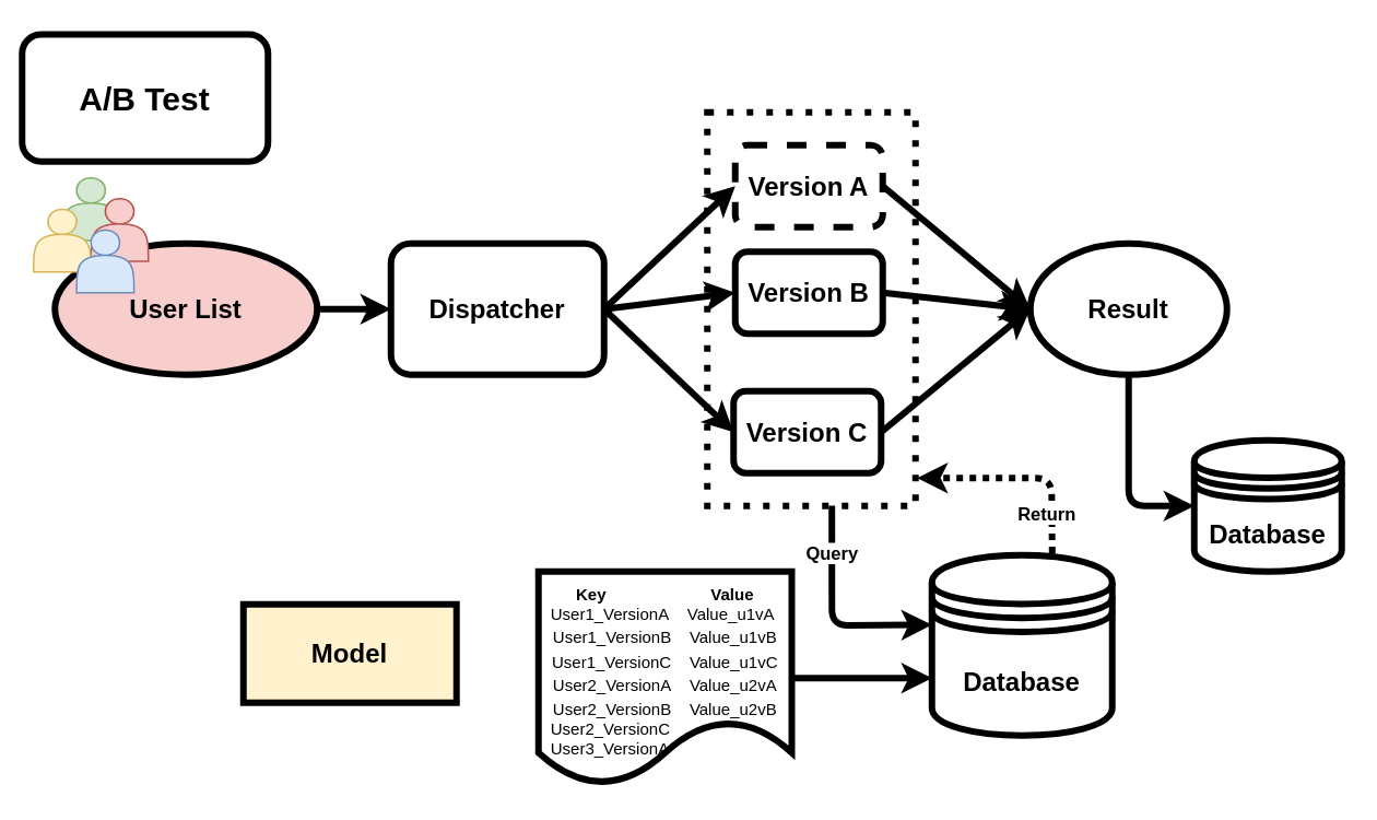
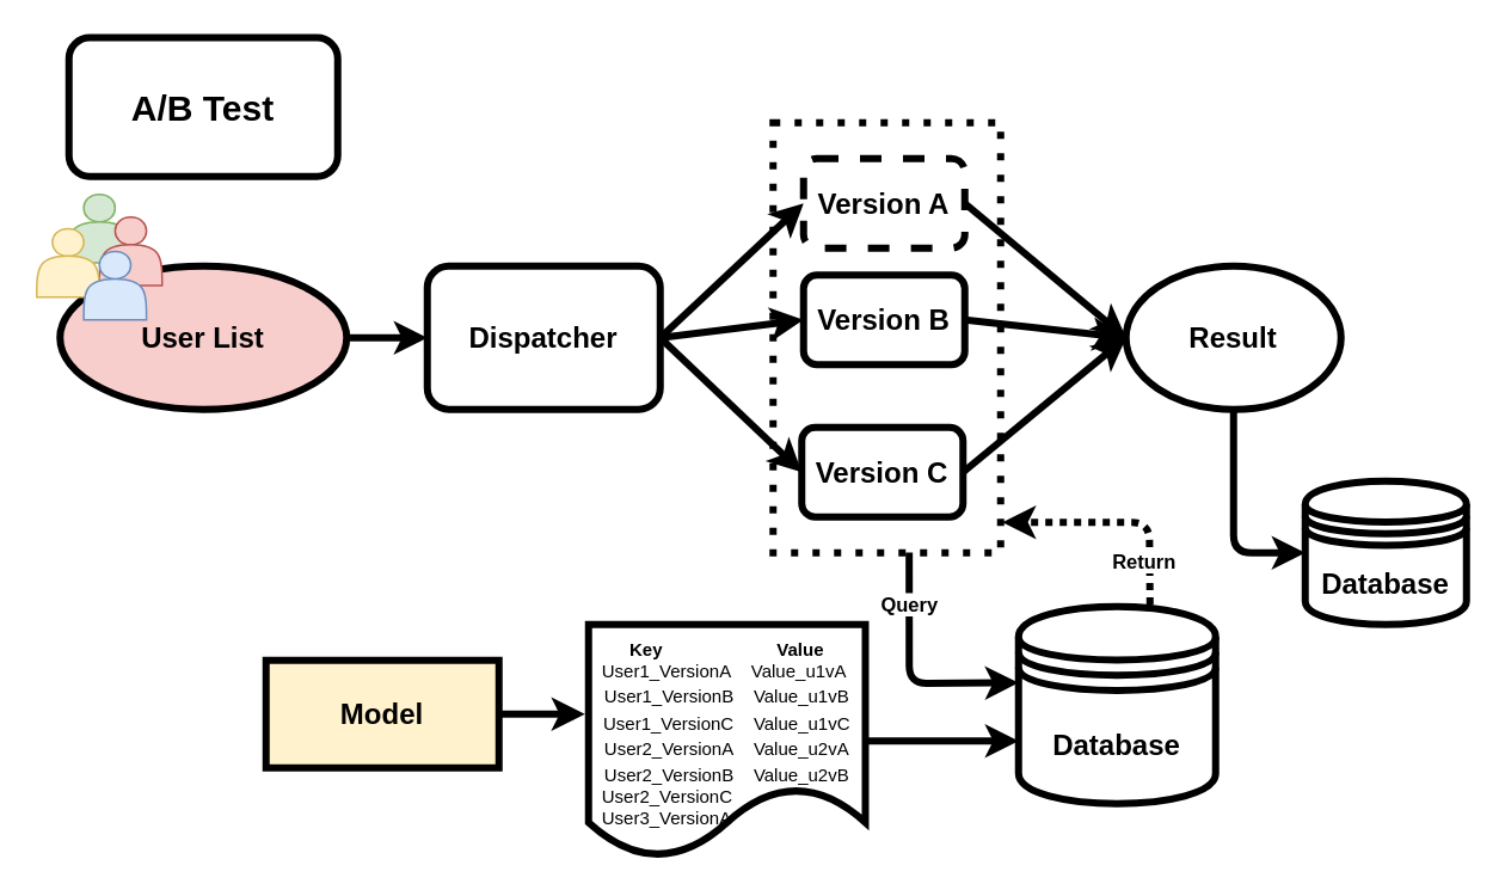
  <mxCell id="0" />
  <mxCell id="1" parent="0" />
  <mxCell id="2" value="" style="whiteSpace=wrap;html=1;strokeWidth=4;fillColor=none;align=center;dashed=1;dashPattern=1 2;" parent="1" vertex="1"><mxGeometry x="431" y="68" width="127" height="240" as="geometry" /></mxCell>
  <mxCell id="3" value="&lt;b&gt;&lt;font style=&quot;font-size: 16px&quot;&gt;Dispatcher&lt;/font&gt;&lt;/b&gt;" style="rounded=1;whiteSpace=wrap;html=1;fontFamily=Helvetica;fontSize=12;fontColor=#000000;align=center;strokeColor=#000000;strokeWidth=4;fillColor=#FFFFFF;" parent="1" vertex="1"><mxGeometry x="238" y="148" width="130" height="80" as="geometry" /></mxCell>
  <mxCell id="4" value="&lt;b&gt;&lt;font style=&quot;font-size: 16px&quot;&gt;Version A&lt;/font&gt;&lt;/b&gt;" style="rounded=1;whiteSpace=wrap;html=1;strokeWidth=4;fillColor=#FFFFFF;dashed=1;" parent="1" vertex="1"><mxGeometry x="448" y="88" width="90" height="50" as="geometry" /></mxCell>
  <mxCell id="5" value="&lt;b&gt;&lt;font style=&quot;font-size: 16px&quot;&gt;Version B&lt;/font&gt;&lt;/b&gt;" style="rounded=1;whiteSpace=wrap;html=1;strokeWidth=4;fillColor=#FFFFFF;" parent="1" vertex="1"><mxGeometry x="448" y="153" width="90" height="50" as="geometry" /></mxCell>
  <mxCell id="6" value="&lt;b&gt;&lt;font style=&quot;font-size: 16px&quot;&gt;Version C&lt;/font&gt;&lt;/b&gt;" style="rounded=1;whiteSpace=wrap;html=1;strokeWidth=4;fillColor=#FFFFFF;" parent="1" vertex="1"><mxGeometry x="447" y="238" width="90" height="50" as="geometry" /></mxCell>
  <mxCell id="7" value="" style="endArrow=classic;html=1;rounded=0;strokeWidth=4;exitX=1;exitY=0.5;exitDx=0;exitDy=0;entryX=0;entryY=0.5;entryDx=0;entryDy=0;" parent="1" source="4" target="9" edge="1"><mxGeometry width="50" height="50" relative="1" as="geometry"><mxPoint x="558" y="112.5" as="sourcePoint" /><mxPoint x="638" y="113" as="targetPoint" /></mxGeometry></mxCell>
  <mxCell id="8" value="" style="endArrow=classic;html=1;rounded=0;strokeWidth=4;exitX=1;exitY=0.5;exitDx=0;exitDy=0;entryX=0;entryY=0.5;entryDx=0;entryDy=0;" parent="1" source="5" target="9" edge="1"><mxGeometry width="50" height="50" relative="1" as="geometry"><mxPoint x="558" y="187.5" as="sourcePoint" /><mxPoint x="618" y="187.5" as="targetPoint" /></mxGeometry></mxCell>
  <mxCell id="9" value="&lt;b&gt;&lt;font style=&quot;font-size: 16px&quot;&gt;Result&lt;/font&gt;&lt;/b&gt;" style="ellipse;whiteSpace=wrap;html=1;strokeWidth=4;fillColor=#FFFFFF;" parent="1" vertex="1"><mxGeometry x="628" y="148" width="120" height="80" as="geometry" /></mxCell>
  <mxCell id="10" value="" style="endArrow=classic;html=1;rounded=0;strokeWidth=4;exitX=1;exitY=0.5;exitDx=0;exitDy=0;entryX=0;entryY=0.5;entryDx=0;entryDy=0;" parent="1" source="6" target="9" edge="1"><mxGeometry width="50" height="50" relative="1" as="geometry"><mxPoint x="558" y="262.5" as="sourcePoint" /><mxPoint x="638" y="263" as="targetPoint" /></mxGeometry></mxCell>
  <mxCell id="11" value="" style="endArrow=classic;html=1;strokeWidth=4;exitX=0.598;exitY=0.999;exitDx=0;exitDy=0;entryX=0;entryY=0.386;entryDx=0;entryDy=0;exitPerimeter=0;entryPerimeter=0;" parent="1" source="2" target="18" edge="1"><mxGeometry width="50" height="50" relative="1" as="geometry"><mxPoint x="497" y="319" as="sourcePoint" /><mxPoint x="562.5" y="380.5" as="targetPoint" /><Array as="points"><mxPoint x="507" y="381" /></Array></mxGeometry></mxCell>
  <mxCell id="12" value="&lt;b&gt;Query&lt;br&gt;&lt;/b&gt;" style="edgeLabel;html=1;align=center;verticalAlign=middle;resizable=0;points=[];" parent="11" vertex="1" connectable="0"><mxGeometry x="-0.569" relative="1" as="geometry"><mxPoint x="0.02" as="offset" /></mxGeometry></mxCell>
  <mxCell id="13" value="" style="endArrow=classic;html=1;strokeWidth=4;dashed=1;entryX=1.008;entryY=0.929;entryDx=0;entryDy=0;exitX=0.667;exitY=-0.011;exitDx=0;exitDy=0;exitPerimeter=0;entryPerimeter=0;dashPattern=1 1;" parent="1" source="18" target="2" edge="1"><mxGeometry width="50" height="50" relative="1" as="geometry"><mxPoint x="526" y="388" as="sourcePoint" /><mxPoint x="528" y="318" as="targetPoint" /><Array as="points"><mxPoint x="641" y="291" /></Array></mxGeometry></mxCell>
  <mxCell id="14" value="&lt;b&gt;Return&lt;/b&gt;" style="edgeLabel;html=1;align=center;verticalAlign=middle;resizable=0;points=[];" parent="13" vertex="1" connectable="0"><mxGeometry x="-0.569" relative="1" as="geometry"><mxPoint x="-3.15" y="3.35" as="offset" /></mxGeometry></mxCell>
  <mxCell id="15" value="" style="edgeStyle=elbowEdgeStyle;elbow=vertical;endArrow=classic;html=1;strokeWidth=4;exitX=0.5;exitY=1;exitDx=0;exitDy=0;entryX=0;entryY=0.5;entryDx=0;entryDy=0;" parent="1" source="9" target="16" edge="1"><mxGeometry width="50" height="50" relative="1" as="geometry"><mxPoint x="698" y="324" as="sourcePoint" /><mxPoint x="689" y="398" as="targetPoint" /><Array as="points"><mxPoint x="708" y="308" /><mxPoint x="698" y="324" /></Array></mxGeometry></mxCell>
  <mxCell id="16" value="&lt;b&gt;&lt;font style=&quot;font-size: 16px&quot;&gt;Database&lt;/font&gt;&lt;/b&gt;" style="shape=datastore;whiteSpace=wrap;html=1;strokeWidth=4;fillColor=#FFFFFF;" parent="1" vertex="1"><mxGeometry x="728" y="268" width="90" height="80" as="geometry" /></mxCell>
- <mxCell id="17" value="&lt;font style=&quot;font-size: 20px&quot;&gt;&lt;b&gt;A/B Test&lt;/b&gt;&lt;/font&gt;" style="rounded=1;whiteSpace=wrap;html=1;strokeWidth=4;fillColor=none;align=center;" parent="1" vertex="1"><mxGeometry x="13" y="20.5" width="150" height="77.5" as="geometry" /></mxCell>
+ <mxCell id="17" value="&lt;font style=&quot;font-size: 20px&quot;&gt;&lt;b&gt;A/B Test&lt;/b&gt;&lt;/font&gt;" style="rounded=1;whiteSpace=wrap;html=1;strokeWidth=4;fillColor=none;align=center;" parent="1" vertex="1"><mxGeometry x="38" y="20.5" width="150" height="77.5" as="geometry" /></mxCell>
  <mxCell id="18" value="&lt;b&gt;&lt;font style=&quot;font-size: 16px&quot;&gt;Database&lt;/font&gt;&lt;/b&gt;" style="shape=datastore;whiteSpace=wrap;html=1;strokeWidth=4;fillColor=#FFFFFF;" parent="1" vertex="1"><mxGeometry x="568" y="338" width="110" height="110" as="geometry" /></mxCell>
  <mxCell id="19" value="" style="edgeStyle=orthogonalEdgeStyle;rounded=0;orthogonalLoop=1;jettySize=auto;html=1;strokeWidth=4;exitX=1;exitY=0.5;exitDx=0;exitDy=0;" parent="1" source="28" target="3" edge="1"><mxGeometry relative="1" as="geometry"><mxPoint x="235" y="187.5" as="targetPoint" /><mxPoint x="178" y="187.5" as="sourcePoint" /></mxGeometry></mxCell>
  <mxCell id="20" value="" style="endArrow=classic;html=1;strokeWidth=4;entryX=0;entryY=0.5;entryDx=0;entryDy=0;" parent="1" target="4" edge="1"><mxGeometry width="50" height="50" relative="1" as="geometry"><mxPoint x="368" y="188" as="sourcePoint" /><mxPoint x="418" y="138" as="targetPoint" /></mxGeometry></mxCell>
  <mxCell id="21" value="" style="endArrow=classic;html=1;strokeWidth=4;entryX=0;entryY=0.5;entryDx=0;entryDy=0;" parent="1" target="5" edge="1"><mxGeometry width="50" height="50" relative="1" as="geometry"><mxPoint x="368" y="188" as="sourcePoint" /><mxPoint x="418" y="138" as="targetPoint" /></mxGeometry></mxCell>
  <mxCell id="22" value="" style="endArrow=classic;html=1;strokeWidth=4;entryX=0;entryY=0.5;entryDx=0;entryDy=0;" parent="1" target="6" edge="1"><mxGeometry width="50" height="50" relative="1" as="geometry"><mxPoint x="368" y="188" as="sourcePoint" /><mxPoint x="418" y="138" as="targetPoint" /></mxGeometry></mxCell>
  <mxCell id="23" value="" style="edgeStyle=orthogonalEdgeStyle;rounded=0;orthogonalLoop=1;jettySize=auto;html=1;strokeWidth=4;" parent="1" source="24" edge="1"><mxGeometry relative="1" as="geometry"><mxPoint x="568" y="413" as="targetPoint" /></mxGeometry></mxCell>
  <mxCell id="24" value="&lt;div&gt;&lt;span style=&quot;font-size: 10px&quot;&gt;&lt;b&gt;Key&amp;nbsp; &amp;nbsp; &amp;nbsp; &amp;nbsp; &amp;nbsp; &amp;nbsp; &amp;nbsp; &amp;nbsp; &amp;nbsp; &amp;nbsp; &amp;nbsp; &amp;nbsp;Value&lt;/b&gt;&lt;/span&gt;&lt;/div&gt;&lt;font style=&quot;font-size: 10px&quot;&gt;&lt;div&gt;&lt;span&gt;User1_VersionA&amp;nbsp; &amp;nbsp; Value_u1vA&amp;nbsp;&lt;/span&gt;&lt;/div&gt;&lt;span&gt;User1_&lt;/span&gt;VersionB&amp;nbsp; &amp;nbsp;&amp;nbsp;&lt;span&gt;Value_u1vB&lt;/span&gt;&lt;span&gt;&lt;br&gt;User1_&lt;/span&gt;VersionC&amp;nbsp; &amp;nbsp;&amp;nbsp;&lt;span&gt;Value_u1vC&lt;/span&gt;&lt;span&gt;&lt;br&gt;User2_&lt;/span&gt;VersionA&amp;nbsp; &amp;nbsp;&amp;nbsp;&lt;span&gt;Value_u2vA&lt;/span&gt;&lt;span&gt;&lt;br&gt;User2_&lt;/span&gt;VersionB&amp;nbsp; &amp;nbsp;&amp;nbsp;&lt;span&gt;Value_u2vB&lt;/span&gt;&lt;span&gt;&lt;br&gt;&lt;div style=&quot;text-align: left&quot;&gt;&lt;span&gt;User2_&lt;/span&gt;&lt;span&gt;VersionC&lt;/span&gt;&lt;/div&gt;&lt;/span&gt;&lt;div style=&quot;text-align: left&quot;&gt;&lt;span&gt;User3_VersionA&lt;/span&gt;&lt;/div&gt;&lt;br&gt;&lt;/font&gt;" style="shape=document;whiteSpace=wrap;html=1;boundedLbl=1;strokeWidth=4;fillColor=#FFFFFF;align=center;horizontal=1;verticalAlign=top;labelPosition=center;verticalLabelPosition=middle;" parent="1" vertex="1"><mxGeometry x="328" y="348" width="154.5" height="130" as="geometry" /></mxCell>
  <mxCell id="25" value="&lt;b&gt;&lt;font style=&quot;font-size: 16px&quot;&gt;Model&lt;/font&gt;&lt;/b&gt;" style="rounded=0;whiteSpace=wrap;html=1;strokeWidth=4;fillColor=#fff2cc;align=center;" parent="1" vertex="1"><mxGeometry x="148" y="368" width="130" height="60" as="geometry" /></mxCell>
+ <mxCell id="26" value="" style="edgeStyle=orthogonalEdgeStyle;rounded=0;orthogonalLoop=1;jettySize=auto;html=1;strokeWidth=4;exitX=1;exitY=0.5;exitDx=0;exitDy=0;entryX=-0.013;entryY=0.385;entryDx=0;entryDy=0;entryPerimeter=0;" parent="1" source="25" target="24" edge="1"><mxGeometry relative="1" as="geometry"><mxPoint x="421" y="660.5" as="sourcePoint" /><mxPoint x="334" y="458" as="targetPoint" /><Array as="points"><mxPoint x="308" y="398" /><mxPoint x="308" y="398" /></Array></mxGeometry></mxCell>
  <mxCell id="27" value="" style="group" parent="1" vertex="1" connectable="0"><mxGeometry x="37" y="114" width="156" height="114" as="geometry" /></mxCell>
  <mxCell id="28" value="&lt;b&gt;&lt;font style=&quot;font-size: 16px&quot;&gt;User List&lt;/font&gt;&lt;/b&gt;" style="ellipse;whiteSpace=wrap;html=1;aspect=fixed;fontFamily=Helvetica;fontSize=12;fontColor=#000000;align=center;strokeColor=#000000;strokeWidth=4;fillColor=#f8cecc;" parent="27" vertex="1"><mxGeometry x="-4" y="34" width="160" height="80" as="geometry" /></mxCell>
  <mxCell id="29" value="" style="shape=actor;whiteSpace=wrap;html=1;fillColor=#d5e8d4;strokeColor=#82b366;" parent="27" vertex="1"><mxGeometry x="0.5" y="-6" width="35" height="38.182" as="geometry" /></mxCell>
  <mxCell id="30" value="" style="shape=actor;whiteSpace=wrap;html=1;fillColor=#f8cecc;strokeColor=#b85450;" parent="27" vertex="1"><mxGeometry x="18" y="6.727" width="35" height="38.182" as="geometry" /></mxCell>
  <mxCell id="31" value="" style="shape=actor;whiteSpace=wrap;html=1;fillColor=#fff2cc;strokeColor=#d6b656;" parent="27" vertex="1"><mxGeometry x="-17" y="13.091" width="35" height="38.182" as="geometry" /></mxCell>
  <mxCell id="32" value="" style="shape=actor;whiteSpace=wrap;html=1;fillColor=#dae8fc;strokeColor=#6c8ebf;" parent="27" vertex="1"><mxGeometry x="9.25" y="25.818" width="35" height="38.182" as="geometry" /></mxCell>
  <mxCell id="33" style="edgeStyle=orthogonalEdgeStyle;rounded=0;orthogonalLoop=1;jettySize=auto;html=1;dashed=1;dashPattern=1 1;strokeWidth=4;" parent="1" edge="1"><mxGeometry relative="1" as="geometry"><mxPoint x="108" y="408" as="sourcePoint" /><mxPoint x="108" y="408" as="targetPoint" /></mxGeometry></mxCell>
